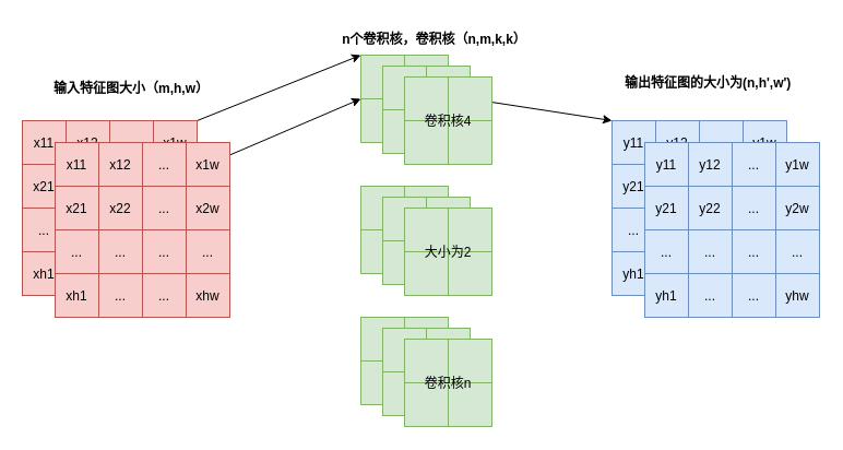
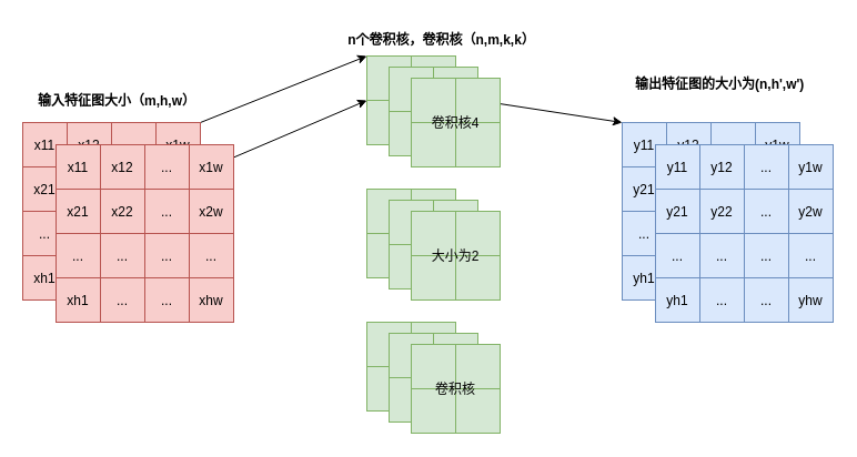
  <mxCell id="0" />
  <mxCell id="1" parent="0" />
  <mxCell id="2" value="y11" style="rounded=0;fillColor=#dae8fc;strokeColor=#6c8ebf;" vertex="1" parent="1"><mxGeometry x="560" y="110" width="40" height="40" as="geometry" /></mxCell>
  <mxCell id="3" value="y12" style="rounded=0;fillColor=#dae8fc;strokeColor=#6c8ebf;" vertex="1" parent="1"><mxGeometry x="600" y="110" width="40" height="40" as="geometry" /></mxCell>
  <mxCell id="4" value="y21" style="rounded=0;fillColor=#dae8fc;strokeColor=#6c8ebf;" vertex="1" parent="1"><mxGeometry x="560" y="150" width="40" height="40" as="geometry" /></mxCell>
  <mxCell id="5" value="y22" style="rounded=0;fillColor=#dae8fc;strokeColor=#6c8ebf;" vertex="1" parent="1"><mxGeometry x="600" y="150" width="40" height="40" as="geometry" /></mxCell>
  <mxCell id="6" value="..." style="rounded=0;fillColor=#dae8fc;strokeColor=#6c8ebf;" vertex="1" parent="1"><mxGeometry x="640" y="110" width="40" height="40" as="geometry" /></mxCell>
  <mxCell id="7" value="y1w" style="rounded=0;fillColor=#dae8fc;strokeColor=#6c8ebf;" vertex="1" parent="1"><mxGeometry x="680" y="110" width="40" height="40" as="geometry" /></mxCell>
  <mxCell id="8" value="..." style="rounded=0;fillColor=#dae8fc;strokeColor=#6c8ebf;" vertex="1" parent="1"><mxGeometry x="640" y="150" width="40" height="40" as="geometry" /></mxCell>
  <mxCell id="9" value="y2w" style="rounded=0;fillColor=#dae8fc;strokeColor=#6c8ebf;" vertex="1" parent="1"><mxGeometry x="680" y="150" width="40" height="40" as="geometry" /></mxCell>
  <mxCell id="10" value="..." style="rounded=0;fillColor=#dae8fc;strokeColor=#6c8ebf;" vertex="1" parent="1"><mxGeometry x="560" y="190" width="40" height="40" as="geometry" /></mxCell>
  <mxCell id="11" value="..." style="rounded=0;fillColor=#dae8fc;strokeColor=#6c8ebf;" vertex="1" parent="1"><mxGeometry x="600" y="190" width="40" height="40" as="geometry" /></mxCell>
  <mxCell id="12" value="yh1" style="rounded=0;fillColor=#dae8fc;strokeColor=#6c8ebf;" vertex="1" parent="1"><mxGeometry x="560" y="230" width="40" height="40" as="geometry" /></mxCell>
  <mxCell id="13" value="..." style="rounded=0;fillColor=#dae8fc;strokeColor=#6c8ebf;" vertex="1" parent="1"><mxGeometry x="600" y="230" width="40" height="40" as="geometry" /></mxCell>
  <mxCell id="14" value="..." style="rounded=0;fillColor=#dae8fc;strokeColor=#6c8ebf;" vertex="1" parent="1"><mxGeometry x="640" y="190" width="40" height="40" as="geometry" /></mxCell>
  <mxCell id="15" value="..." style="rounded=0;fillColor=#dae8fc;strokeColor=#6c8ebf;" vertex="1" parent="1"><mxGeometry x="680" y="190" width="40" height="40" as="geometry" /></mxCell>
  <mxCell id="16" value="..." style="rounded=0;fillColor=#dae8fc;strokeColor=#6c8ebf;" vertex="1" parent="1"><mxGeometry x="640" y="230" width="40" height="40" as="geometry" /></mxCell>
  <mxCell id="17" value="yhw" style="rounded=0;fillColor=#dae8fc;strokeColor=#6c8ebf;" vertex="1" parent="1"><mxGeometry x="680" y="230" width="40" height="40" as="geometry" /></mxCell>
  <mxCell id="18" value="x11" style="rounded=0;fillColor=#f8cecc;strokeColor=#b85450;" vertex="1" parent="1"><mxGeometry x="20" y="110" width="40" height="40" as="geometry" /></mxCell>
  <mxCell id="19" value="x12" style="rounded=0;fillColor=#f8cecc;strokeColor=#b85450;" vertex="1" parent="1"><mxGeometry x="60" y="110" width="40" height="40" as="geometry" /></mxCell>
  <mxCell id="20" value="x21" style="rounded=0;fillColor=#f8cecc;strokeColor=#b85450;" vertex="1" parent="1"><mxGeometry x="20" y="150" width="40" height="40" as="geometry" /></mxCell>
  <mxCell id="21" value="x22" style="rounded=0;fillColor=#f8cecc;strokeColor=#b85450;" vertex="1" parent="1"><mxGeometry x="60" y="150" width="40" height="40" as="geometry" /></mxCell>
  <mxCell id="22" value="..." style="rounded=0;fillColor=#f8cecc;strokeColor=#b85450;" vertex="1" parent="1"><mxGeometry x="100" y="110" width="40" height="40" as="geometry" /></mxCell>
  <mxCell id="23" value="" style="rounded=0;orthogonalLoop=1;jettySize=auto;entryX=0;entryY=0;entryDx=0;entryDy=0;exitX=1;exitY=0;exitDx=0;exitDy=0;" edge="1" parent="1" source="24" target="51"><mxGeometry relative="1" as="geometry" /></mxCell>
  <mxCell id="24" value="x1w" style="rounded=0;fillColor=#f8cecc;strokeColor=#b85450;" vertex="1" parent="1"><mxGeometry x="140" y="110" width="40" height="40" as="geometry" /></mxCell>
  <mxCell id="25" value="..." style="rounded=0;fillColor=#f8cecc;strokeColor=#b85450;" vertex="1" parent="1"><mxGeometry x="100" y="150" width="40" height="40" as="geometry" /></mxCell>
  <mxCell id="26" value="x2w" style="rounded=0;fillColor=#f8cecc;strokeColor=#b85450;" vertex="1" parent="1"><mxGeometry x="140" y="150" width="40" height="40" as="geometry" /></mxCell>
  <mxCell id="27" value="..." style="rounded=0;fillColor=#f8cecc;strokeColor=#b85450;" vertex="1" parent="1"><mxGeometry x="20" y="190" width="40" height="40" as="geometry" /></mxCell>
  <mxCell id="28" value="..." style="rounded=0;fillColor=#f8cecc;strokeColor=#b85450;" vertex="1" parent="1"><mxGeometry x="60" y="190" width="40" height="40" as="geometry" /></mxCell>
  <mxCell id="29" value="xh1" style="rounded=0;fillColor=#f8cecc;strokeColor=#b85450;" vertex="1" parent="1"><mxGeometry x="20" y="230" width="40" height="40" as="geometry" /></mxCell>
  <mxCell id="30" value="..." style="rounded=0;fillColor=#f8cecc;strokeColor=#b85450;" vertex="1" parent="1"><mxGeometry x="60" y="230" width="40" height="40" as="geometry" /></mxCell>
  <mxCell id="31" value="..." style="rounded=0;fillColor=#f8cecc;strokeColor=#b85450;" vertex="1" parent="1"><mxGeometry x="100" y="190" width="40" height="40" as="geometry" /></mxCell>
  <mxCell id="32" value="..." style="rounded=0;fillColor=#f8cecc;strokeColor=#b85450;" vertex="1" parent="1"><mxGeometry x="140" y="190" width="40" height="40" as="geometry" /></mxCell>
  <mxCell id="33" value="..." style="rounded=0;fillColor=#f8cecc;strokeColor=#b85450;" vertex="1" parent="1"><mxGeometry x="100" y="230" width="40" height="40" as="geometry" /></mxCell>
  <mxCell id="34" value="xhw" style="rounded=0;fillColor=#f8cecc;strokeColor=#b85450;" vertex="1" parent="1"><mxGeometry x="140" y="230" width="40" height="40" as="geometry" /></mxCell>
  <mxCell id="35" value="y11" style="rounded=0;fillColor=#dae8fc;strokeColor=#6c8ebf;" vertex="1" parent="1"><mxGeometry x="590" y="130" width="40" height="40" as="geometry" /></mxCell>
  <mxCell id="36" value="y12" style="rounded=0;fillColor=#dae8fc;strokeColor=#6c8ebf;" vertex="1" parent="1"><mxGeometry x="630" y="130" width="40" height="40" as="geometry" /></mxCell>
  <mxCell id="37" value="y21" style="rounded=0;fillColor=#dae8fc;strokeColor=#6c8ebf;" vertex="1" parent="1"><mxGeometry x="590" y="170" width="40" height="40" as="geometry" /></mxCell>
  <mxCell id="38" value="y22" style="rounded=0;fillColor=#dae8fc;strokeColor=#6c8ebf;" vertex="1" parent="1"><mxGeometry x="630" y="170" width="40" height="40" as="geometry" /></mxCell>
  <mxCell id="39" value="..." style="rounded=0;fillColor=#dae8fc;strokeColor=#6c8ebf;" vertex="1" parent="1"><mxGeometry x="670" y="130" width="40" height="40" as="geometry" /></mxCell>
  <mxCell id="40" value="y1w" style="rounded=0;fillColor=#dae8fc;strokeColor=#6c8ebf;" vertex="1" parent="1"><mxGeometry x="710" y="130" width="40" height="40" as="geometry" /></mxCell>
  <mxCell id="41" value="..." style="rounded=0;fillColor=#dae8fc;strokeColor=#6c8ebf;" vertex="1" parent="1"><mxGeometry x="670" y="170" width="40" height="40" as="geometry" /></mxCell>
  <mxCell id="42" value="y2w" style="rounded=0;fillColor=#dae8fc;strokeColor=#6c8ebf;" vertex="1" parent="1"><mxGeometry x="710" y="170" width="40" height="40" as="geometry" /></mxCell>
  <mxCell id="43" value="..." style="rounded=0;fillColor=#dae8fc;strokeColor=#6c8ebf;" vertex="1" parent="1"><mxGeometry x="590" y="210" width="40" height="40" as="geometry" /></mxCell>
  <mxCell id="44" value="..." style="rounded=0;fillColor=#dae8fc;strokeColor=#6c8ebf;" vertex="1" parent="1"><mxGeometry x="630" y="210" width="40" height="40" as="geometry" /></mxCell>
  <mxCell id="45" value="yh1" style="rounded=0;fillColor=#dae8fc;strokeColor=#6c8ebf;" vertex="1" parent="1"><mxGeometry x="590" y="250" width="40" height="40" as="geometry" /></mxCell>
  <mxCell id="46" value="..." style="rounded=0;fillColor=#dae8fc;strokeColor=#6c8ebf;" vertex="1" parent="1"><mxGeometry x="630" y="250" width="40" height="40" as="geometry" /></mxCell>
  <mxCell id="47" value="..." style="rounded=0;fillColor=#dae8fc;strokeColor=#6c8ebf;" vertex="1" parent="1"><mxGeometry x="670" y="210" width="40" height="40" as="geometry" /></mxCell>
  <mxCell id="48" value="..." style="rounded=0;fillColor=#dae8fc;strokeColor=#6c8ebf;" vertex="1" parent="1"><mxGeometry x="710" y="210" width="40" height="40" as="geometry" /></mxCell>
  <mxCell id="49" value="..." style="rounded=0;fillColor=#dae8fc;strokeColor=#6c8ebf;" vertex="1" parent="1"><mxGeometry x="670" y="250" width="40" height="40" as="geometry" /></mxCell>
  <mxCell id="50" value="yhw" style="rounded=0;fillColor=#dae8fc;strokeColor=#6c8ebf;" vertex="1" parent="1"><mxGeometry x="710" y="250" width="40" height="40" as="geometry" /></mxCell>
  <mxCell id="51" value="" style="rounded=0;fillColor=#d5e8d4;strokeColor=#82b366;" vertex="1" parent="1"><mxGeometry x="330" y="50" width="40" height="40" as="geometry" /></mxCell>
  <mxCell id="52" value="" style="rounded=0;fillColor=#d5e8d4;strokeColor=#82b366;" vertex="1" parent="1"><mxGeometry x="370" y="50" width="40" height="40" as="geometry" /></mxCell>
  <mxCell id="53" value="" style="rounded=0;fillColor=#d5e8d4;strokeColor=#82b366;" vertex="1" parent="1"><mxGeometry x="330" y="90" width="40" height="40" as="geometry" /></mxCell>
  <mxCell id="54" value="" style="rounded=0;fillColor=#d5e8d4;strokeColor=#82b366;" vertex="1" parent="1"><mxGeometry x="370" y="90" width="40" height="40" as="geometry" /></mxCell>
  <mxCell id="55" value="" style="rounded=0;fillColor=#d5e8d4;strokeColor=#82b366;" vertex="1" parent="1"><mxGeometry x="330" y="170" width="40" height="40" as="geometry" /></mxCell>
  <mxCell id="56" value="" style="rounded=0;fillColor=#d5e8d4;strokeColor=#82b366;" vertex="1" parent="1"><mxGeometry x="370" y="170" width="40" height="40" as="geometry" /></mxCell>
  <mxCell id="57" value="" style="rounded=0;fillColor=#d5e8d4;strokeColor=#82b366;" vertex="1" parent="1"><mxGeometry x="330" y="210" width="40" height="40" as="geometry" /></mxCell>
  <mxCell id="58" value="" style="rounded=0;fillColor=#d5e8d4;strokeColor=#82b366;" vertex="1" parent="1"><mxGeometry x="370" y="210" width="40" height="40" as="geometry" /></mxCell>
  <mxCell id="59" value="" style="rounded=0;fillColor=#d5e8d4;strokeColor=#82b366;" vertex="1" parent="1"><mxGeometry x="330" y="290" width="40" height="40" as="geometry" /></mxCell>
  <mxCell id="60" value="" style="rounded=0;fillColor=#d5e8d4;strokeColor=#82b366;" vertex="1" parent="1"><mxGeometry x="370" y="290" width="40" height="40" as="geometry" /></mxCell>
  <mxCell id="61" value="" style="rounded=0;fillColor=#d5e8d4;strokeColor=#82b366;" vertex="1" parent="1"><mxGeometry x="330" y="330" width="40" height="40" as="geometry" /></mxCell>
  <mxCell id="62" value="" style="rounded=0;fillColor=#d5e8d4;strokeColor=#82b366;" vertex="1" parent="1"><mxGeometry x="370" y="330" width="40" height="40" as="geometry" /></mxCell>
  <mxCell id="63" value="x11" style="rounded=0;fillColor=#f8cecc;strokeColor=#b85450;" vertex="1" parent="1"><mxGeometry x="50" y="130" width="40" height="40" as="geometry" /></mxCell>
  <mxCell id="64" value="x12" style="rounded=0;fillColor=#f8cecc;strokeColor=#b85450;" vertex="1" parent="1"><mxGeometry x="90" y="130" width="40" height="40" as="geometry" /></mxCell>
  <mxCell id="65" value="x21" style="rounded=0;fillColor=#f8cecc;strokeColor=#b85450;" vertex="1" parent="1"><mxGeometry x="50" y="170" width="40" height="40" as="geometry" /></mxCell>
  <mxCell id="66" value="x22" style="rounded=0;fillColor=#f8cecc;strokeColor=#b85450;" vertex="1" parent="1"><mxGeometry x="90" y="170" width="40" height="40" as="geometry" /></mxCell>
  <mxCell id="67" value="..." style="rounded=0;fillColor=#f8cecc;strokeColor=#b85450;" vertex="1" parent="1"><mxGeometry x="130" y="130" width="40" height="40" as="geometry" /></mxCell>
  <mxCell id="68" value="" style="rounded=0;orthogonalLoop=1;jettySize=auto;entryX=0;entryY=1;entryDx=0;entryDy=0;" edge="1" parent="1" source="69" target="51"><mxGeometry relative="1" as="geometry" /></mxCell>
  <mxCell id="69" value="x1w" style="rounded=0;fillColor=#f8cecc;strokeColor=#b85450;" vertex="1" parent="1"><mxGeometry x="170" y="130" width="40" height="40" as="geometry" /></mxCell>
  <mxCell id="70" value="..." style="rounded=0;fillColor=#f8cecc;strokeColor=#b85450;" vertex="1" parent="1"><mxGeometry x="130" y="170" width="40" height="40" as="geometry" /></mxCell>
  <mxCell id="71" value="x2w" style="rounded=0;fillColor=#f8cecc;strokeColor=#b85450;" vertex="1" parent="1"><mxGeometry x="170" y="170" width="40" height="40" as="geometry" /></mxCell>
  <mxCell id="72" value="..." style="rounded=0;fillColor=#f8cecc;strokeColor=#b85450;" vertex="1" parent="1"><mxGeometry x="50" y="210" width="40" height="40" as="geometry" /></mxCell>
  <mxCell id="73" value="..." style="rounded=0;fillColor=#f8cecc;strokeColor=#b85450;" vertex="1" parent="1"><mxGeometry x="90" y="210" width="40" height="40" as="geometry" /></mxCell>
  <mxCell id="74" value="xh1" style="rounded=0;fillColor=#f8cecc;strokeColor=#b85450;" vertex="1" parent="1"><mxGeometry x="50" y="250" width="40" height="40" as="geometry" /></mxCell>
  <mxCell id="75" value="..." style="rounded=0;fillColor=#f8cecc;strokeColor=#b85450;" vertex="1" parent="1"><mxGeometry x="90" y="250" width="40" height="40" as="geometry" /></mxCell>
  <mxCell id="76" value="..." style="rounded=0;fillColor=#f8cecc;strokeColor=#b85450;" vertex="1" parent="1"><mxGeometry x="130" y="210" width="40" height="40" as="geometry" /></mxCell>
  <mxCell id="77" value="..." style="rounded=0;fillColor=#f8cecc;strokeColor=#b85450;" vertex="1" parent="1"><mxGeometry x="170" y="210" width="40" height="40" as="geometry" /></mxCell>
  <mxCell id="78" value="..." style="rounded=0;fillColor=#f8cecc;strokeColor=#b85450;" vertex="1" parent="1"><mxGeometry x="130" y="250" width="40" height="40" as="geometry" /></mxCell>
  <mxCell id="79" value="xhw" style="rounded=0;fillColor=#f8cecc;strokeColor=#b85450;" vertex="1" parent="1"><mxGeometry x="170" y="250" width="40" height="40" as="geometry" /></mxCell>
  <mxCell id="80" value="" style="rounded=0;fillColor=#d5e8d4;strokeColor=#82b366;" vertex="1" parent="1"><mxGeometry x="350" y="60" width="40" height="40" as="geometry" /></mxCell>
  <mxCell id="81" value="" style="rounded=0;fillColor=#d5e8d4;strokeColor=#82b366;" vertex="1" parent="1"><mxGeometry x="390" y="60" width="40" height="40" as="geometry" /></mxCell>
  <mxCell id="82" value="" style="rounded=0;fillColor=#d5e8d4;strokeColor=#82b366;" vertex="1" parent="1"><mxGeometry x="350" y="100" width="40" height="40" as="geometry" /></mxCell>
  <mxCell id="83" value="" style="rounded=0;fillColor=#d5e8d4;strokeColor=#82b366;" vertex="1" parent="1"><mxGeometry x="390" y="100" width="40" height="40" as="geometry" /></mxCell>
  <mxCell id="84" value="" style="rounded=0;fillColor=#d5e8d4;strokeColor=#82b366;" vertex="1" parent="1"><mxGeometry x="370" y="70" width="40" height="40" as="geometry" /></mxCell>
  <mxCell id="85" value="" style="rounded=0;orthogonalLoop=1;jettySize=auto;entryX=0;entryY=0;entryDx=0;entryDy=0;" edge="1" parent="1" source="86" target="2"><mxGeometry relative="1" as="geometry" /></mxCell>
  <mxCell id="86" value="" style="rounded=0;fillColor=#d5e8d4;strokeColor=#82b366;" vertex="1" parent="1"><mxGeometry x="410" y="70" width="40" height="40" as="geometry" /></mxCell>
  <mxCell id="87" value="" style="rounded=0;fillColor=#d5e8d4;strokeColor=#82b366;" vertex="1" parent="1"><mxGeometry x="370" y="110" width="40" height="40" as="geometry" /></mxCell>
  <mxCell id="88" value="" style="rounded=0;fillColor=#d5e8d4;strokeColor=#82b366;" vertex="1" parent="1"><mxGeometry x="410" y="110" width="40" height="40" as="geometry" /></mxCell>
  <mxCell id="89" value="" style="rounded=0;fillColor=#d5e8d4;strokeColor=#82b366;" vertex="1" parent="1"><mxGeometry x="350" y="180" width="40" height="40" as="geometry" /></mxCell>
  <mxCell id="90" value="" style="rounded=0;fillColor=#d5e8d4;strokeColor=#82b366;" vertex="1" parent="1"><mxGeometry x="390" y="180" width="40" height="40" as="geometry" /></mxCell>
  <mxCell id="91" value="" style="rounded=0;fillColor=#d5e8d4;strokeColor=#82b366;" vertex="1" parent="1"><mxGeometry x="350" y="220" width="40" height="40" as="geometry" /></mxCell>
  <mxCell id="92" value="" style="rounded=0;fillColor=#d5e8d4;strokeColor=#82b366;" vertex="1" parent="1"><mxGeometry x="390" y="220" width="40" height="40" as="geometry" /></mxCell>
  <mxCell id="93" value="" style="rounded=0;fillColor=#d5e8d4;strokeColor=#82b366;" vertex="1" parent="1"><mxGeometry x="370" y="190" width="40" height="40" as="geometry" /></mxCell>
  <mxCell id="94" value="" style="rounded=0;fillColor=#d5e8d4;strokeColor=#82b366;" vertex="1" parent="1"><mxGeometry x="410" y="190" width="40" height="40" as="geometry" /></mxCell>
  <mxCell id="95" value="" style="rounded=0;fillColor=#d5e8d4;strokeColor=#82b366;" vertex="1" parent="1"><mxGeometry x="370" y="230" width="40" height="40" as="geometry" /></mxCell>
  <mxCell id="96" value="" style="rounded=0;fillColor=#d5e8d4;strokeColor=#82b366;" vertex="1" parent="1"><mxGeometry x="410" y="230" width="40" height="40" as="geometry" /></mxCell>
  <mxCell id="97" value="" style="rounded=0;fillColor=#d5e8d4;strokeColor=#82b366;" vertex="1" parent="1"><mxGeometry x="350" y="300" width="40" height="40" as="geometry" /></mxCell>
  <mxCell id="98" value="" style="rounded=0;fillColor=#d5e8d4;strokeColor=#82b366;" vertex="1" parent="1"><mxGeometry x="390" y="300" width="40" height="40" as="geometry" /></mxCell>
  <mxCell id="99" value="" style="rounded=0;fillColor=#d5e8d4;strokeColor=#82b366;" vertex="1" parent="1"><mxGeometry x="350" y="340" width="40" height="40" as="geometry" /></mxCell>
  <mxCell id="100" value="" style="rounded=0;fillColor=#d5e8d4;strokeColor=#82b366;" vertex="1" parent="1"><mxGeometry x="390" y="340" width="40" height="40" as="geometry" /></mxCell>
  <mxCell id="101" value="" style="rounded=0;fillColor=#d5e8d4;strokeColor=#82b366;" vertex="1" parent="1"><mxGeometry x="370" y="310" width="40" height="40" as="geometry" /></mxCell>
  <mxCell id="102" value="" style="rounded=0;fillColor=#d5e8d4;strokeColor=#82b366;" vertex="1" parent="1"><mxGeometry x="410" y="310" width="40" height="40" as="geometry" /></mxCell>
  <mxCell id="103" value="" style="rounded=0;fillColor=#d5e8d4;strokeColor=#82b366;" vertex="1" parent="1"><mxGeometry x="370" y="350" width="40" height="40" as="geometry" /></mxCell>
  <mxCell id="104" value="" style="rounded=0;fillColor=#d5e8d4;strokeColor=#82b366;" vertex="1" parent="1"><mxGeometry x="410" y="350" width="40" height="40" as="geometry" /></mxCell>
  <mxCell id="105" value="卷积核4" style="text;strokeColor=none;fillColor=none;align=center;verticalAlign=middle;rounded=0;" vertex="1" parent="1"><mxGeometry x="380" y="95" width="60" height="30" as="geometry" /></mxCell>
  <mxCell id="106" value="大小为2" style="text;strokeColor=none;fillColor=none;align=center;verticalAlign=middle;rounded=0;" vertex="1" parent="1"><mxGeometry x="380" y="215" width="60" height="30" as="geometry" /></mxCell>
- <mxCell id="107" value="卷积核n" style="text;strokeColor=none;fillColor=none;align=center;verticalAlign=middle;rounded=0;" vertex="1" parent="1"><mxGeometry x="380" y="335" width="60" height="30" as="geometry" /></mxCell>
- <mxCell id="108" value="输入特征图大小（m,h,w）" style="text;strokeColor=none;fillColor=none;align=center;verticalAlign=middle;rounded=0;fontStyle=1" vertex="1" parent="1"><mxGeometry x="45" y="65" width="150" height="30" as="geometry" /></mxCell>
+ <mxCell id="107" value="卷积核" style="text;strokeColor=none;fillColor=none;align=center;verticalAlign=middle;rounded=0;" vertex="1" parent="1"><mxGeometry x="380" y="335" width="60" height="30" as="geometry" /></mxCell>
+ <mxCell id="108" value="输入特征图大小（m,h,w）" style="text;strokeColor=none;fillColor=none;align=center;verticalAlign=middle;rounded=0;fontStyle=1" vertex="1" parent="1"><mxGeometry x="30" y="75" width="150" height="30" as="geometry" /></mxCell>
  <mxCell id="109" value="n个卷积核，卷积核（n,m,k,k）" style="text;strokeColor=none;fillColor=none;align=center;verticalAlign=middle;rounded=0;fontStyle=1" vertex="1" parent="1"><mxGeometry x="300" y="20" width="195" height="30" as="geometry" /></mxCell>
  <mxCell id="110" value="输出特征图的大小为(n,h',w')" style="text;strokeColor=none;fillColor=none;align=left;verticalAlign=middle;rounded=0;fontStyle=1" vertex="1" parent="1"><mxGeometry x="570" y="60" width="160" height="30" as="geometry" /></mxCell>
